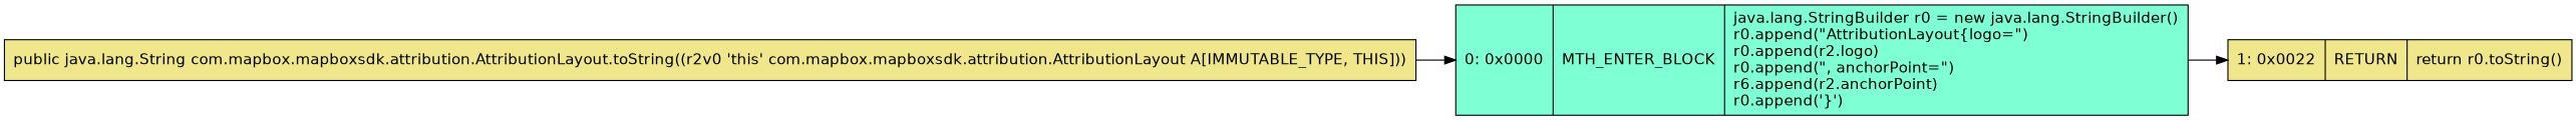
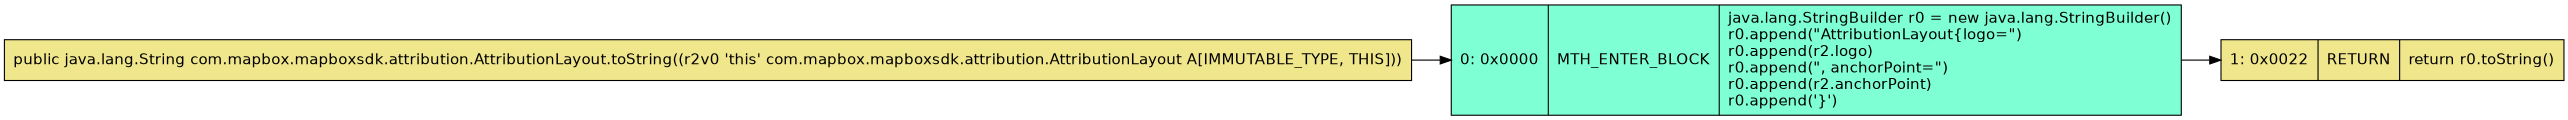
  digraph {
    rankdir=LR
    fontname="DejaVu Sans"
    node [shape=record style=filled fillcolor=khaki fontname="DejaVu Sans"]
    edge [color=black fontname="DejaVu Sans"]
-   n1 [label="{0\:\ 0x0000|MTH_ENTER_BLOCK\l|java.lang.StringBuilder r0 = new java.lang.StringBuilder()\lr0.append(\"AttributionLayout\{logo=\")\lr0.append(r2.logo)\lr0.append(\", anchorPoint=\")\lr6.append(r2.anchorPoint)\lr0.append('\}')\l}" fillcolor=aquamarine]
+   n1 [label="{0\:\ 0x0000|MTH_ENTER_BLOCK\l|java.lang.StringBuilder r0 = new java.lang.StringBuilder()\lr0.append(\"AttributionLayout\{logo=\")\lr0.append(r2.logo)\lr0.append(\", anchorPoint=\")\lr0.append(r2.anchorPoint)\lr0.append('\}')\l}" fillcolor=aquamarine]
    n2 [label="{1\:\ 0x0022|RETURN\l|return r0.toString()\l}"]
    n3 [label="{public java.lang.String com.mapbox.mapboxsdk.attribution.AttributionLayout.toString((r2v0 'this' com.mapbox.mapboxsdk.attribution.AttributionLayout A[IMMUTABLE_TYPE, THIS])) }"]
    n1 -> n2
    n3 -> n1
  }
